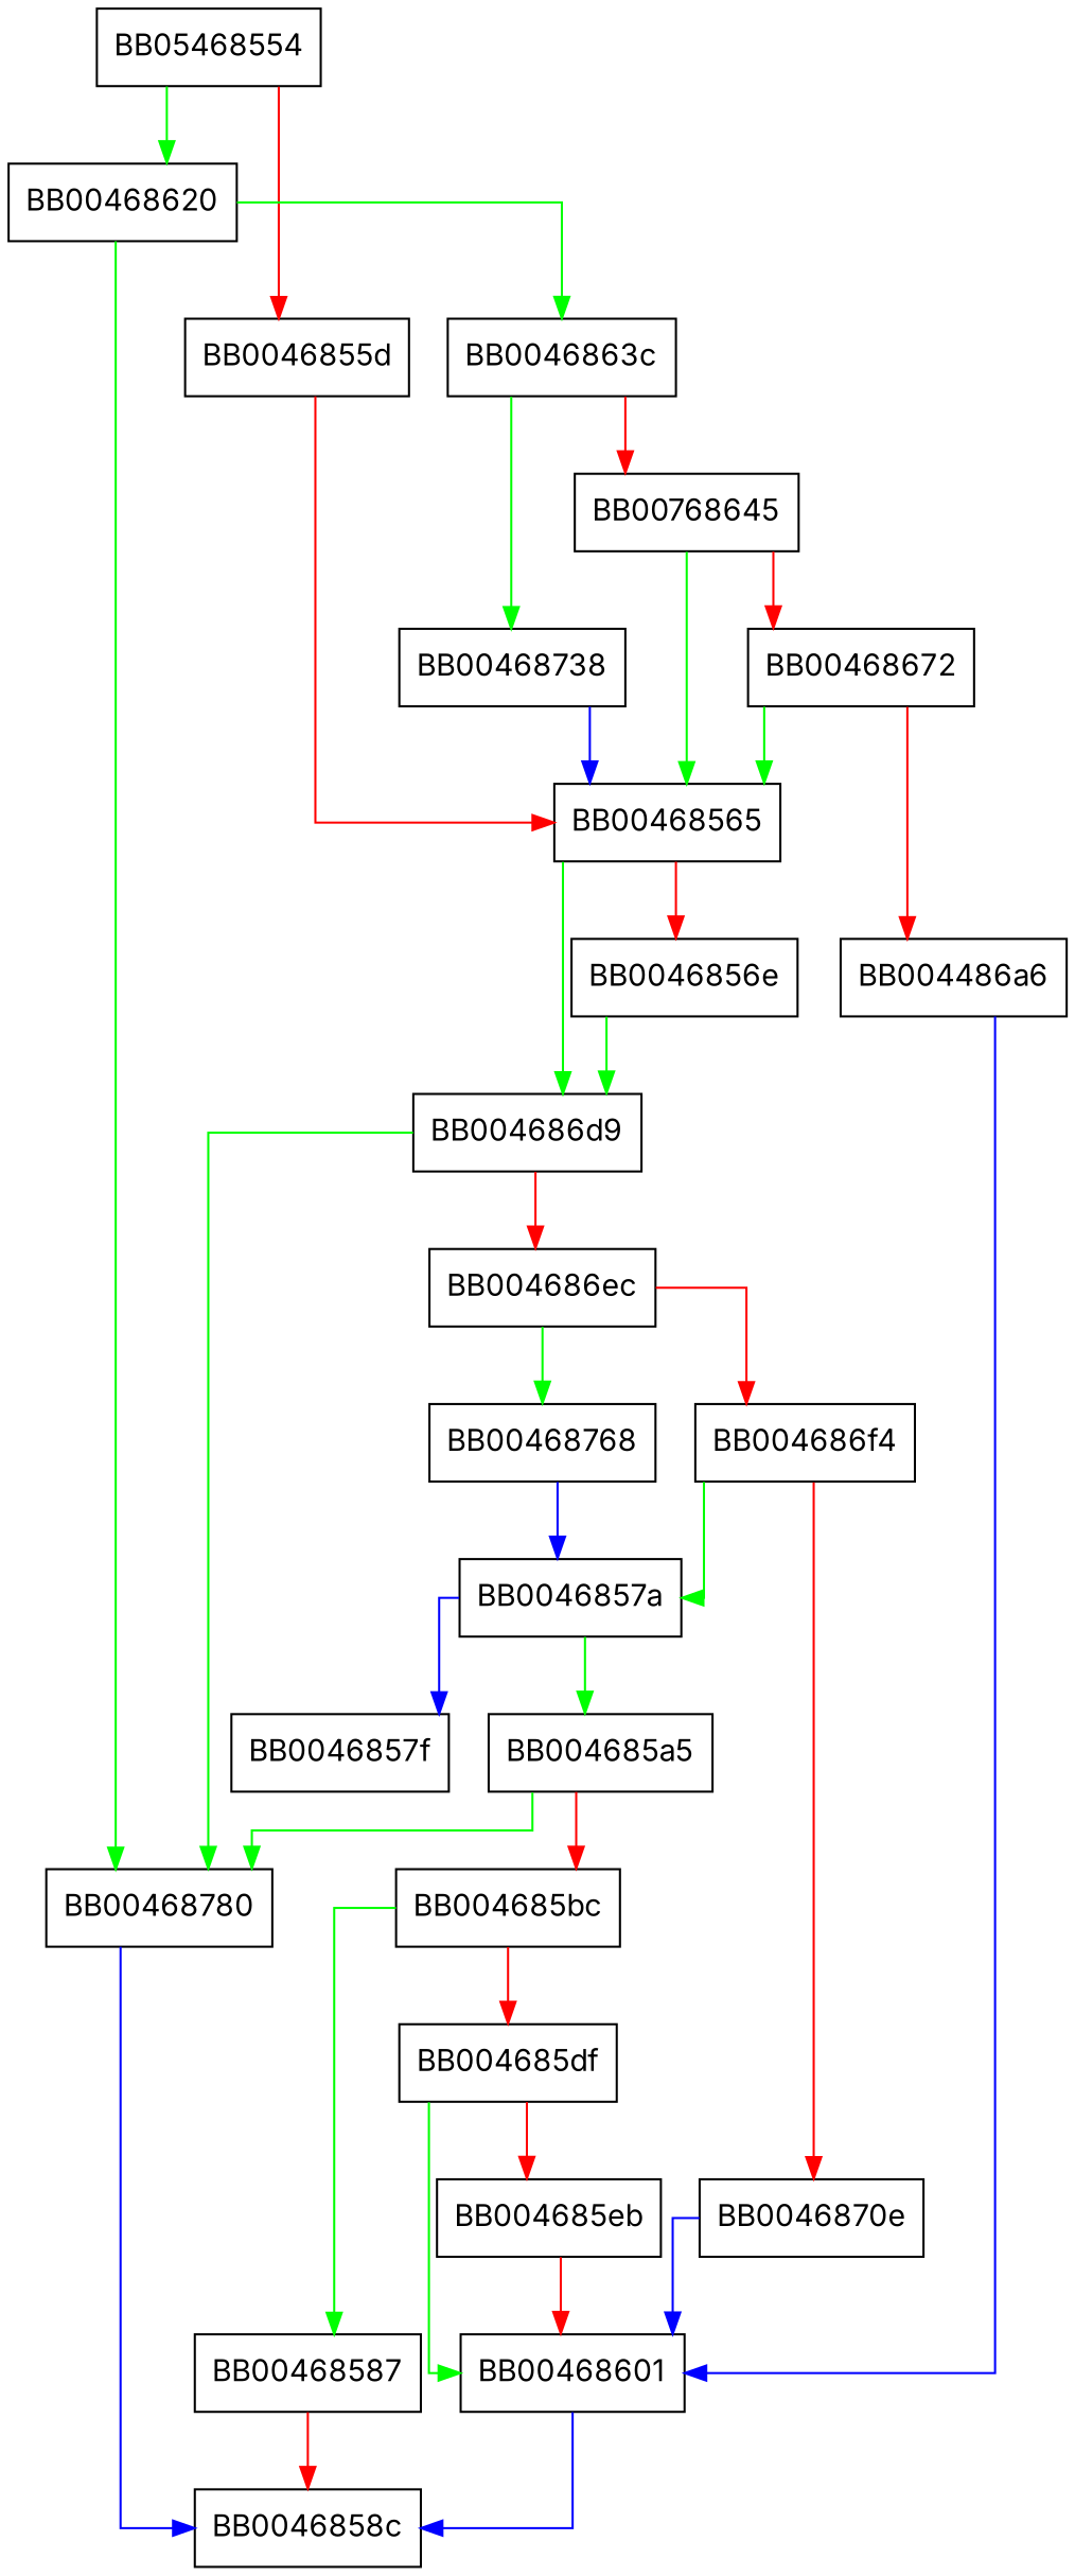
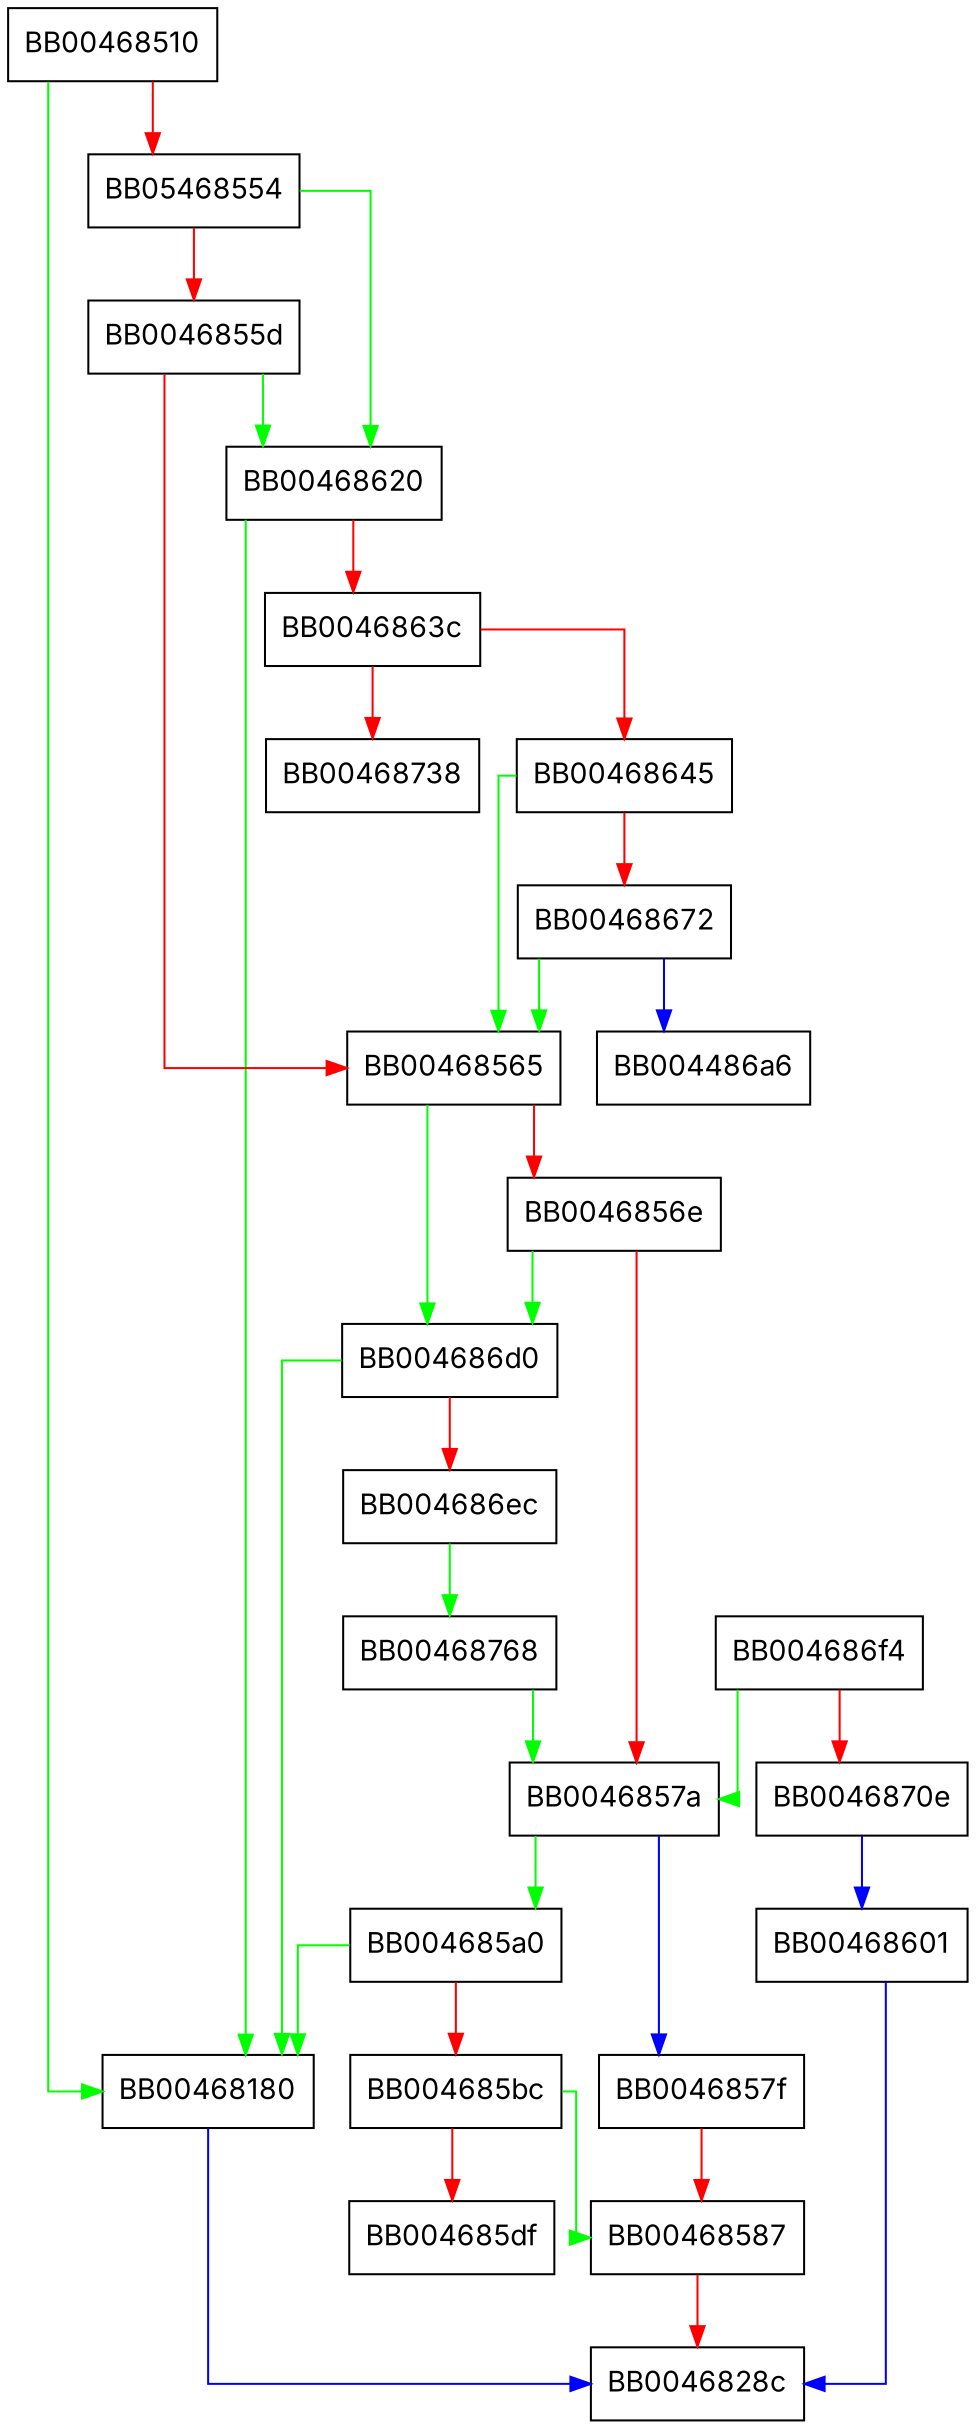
  digraph {
    fontname=Inter
    splines=ortho
    node [fontname=Inter shape=box]
    edge [color=red fontname=Inter]
-   BB00468780
+   BB00468510
+   BB00468780 [label=BB00468180]
    n3 [label=BB05468554]
-   BB0046858c
+   BB0046858c [label=BB0046828c]
    BB00468620
    BB0046855d
    BB0046863c
    BB00468565
    BB00468738
-   BB00468645 [label=BB00768645]
-   BB004686d0 [label=BB004686d9]
+   BB00468645
+   BB004686d0
    BB0046856e
    BB004686ec
    BB0046857a
    BB00468768
    BB004686f4
-   BB004685a0 [label=BB004685a5]
+   BB004685a0
    BB0046857f
    BB004685bc
    BB00468587
    BB004685df
    BB00468601
-   BB004685eb
    BB00468672
    n25 [label=BB004486a6]
    BB0046870e
+   BB00468510 -> BB00468780 [color=green]
+   BB00468510 -> n3
    BB00468780 -> BB0046858c [color=blue]
    n3 -> BB00468620 [color=green]
    n3 -> BB0046855d
    BB00468620 -> BB00468780 [color=green]
-   BB00468620 -> BB0046863c [color=green]
+   BB00468620 -> BB0046863c
+   BB0046855d -> BB00468620 [color=green]
    BB0046855d -> BB00468565
-   BB0046863c -> BB00468738 [color=green]
+   BB0046863c -> BB00468738
    BB0046863c -> BB00468645
    BB00468565 -> BB004686d0 [color=green]
    BB00468565 -> BB0046856e
-   BB00468738 -> BB00468565 [color=blue]
    BB00468645 -> BB00468565 [color=green]
    BB00468645 -> BB00468672
    BB004686d0 -> BB00468780 [color=green]
    BB004686d0 -> BB004686ec
    BB0046856e -> BB004686d0 [color=green]
+   BB0046856e -> BB0046857a
    BB004686ec -> BB00468768 [color=green]
-   BB004686ec -> BB004686f4
    BB0046857a -> BB004685a0 [color=green]
    BB0046857a -> BB0046857f [color=blue]
-   BB00468768 -> BB0046857a [color=blue]
+   BB00468768 -> BB0046857a [color=green]
    BB004686f4 -> BB0046857a [color=green]
    BB004686f4 -> BB0046870e
    BB004685a0 -> BB00468780 [color=green]
    BB004685a0 -> BB004685bc
+   BB0046857f -> BB00468587
    BB004685bc -> BB00468587 [color=green]
    BB004685bc -> BB004685df
    BB00468587 -> BB0046858c
-   BB004685df -> BB00468601 [color=green]
-   BB004685df -> BB004685eb
    BB00468601 -> BB0046858c [color=blue]
-   BB004685eb -> BB00468601
    BB00468672 -> BB00468565 [color=green]
-   BB00468672 -> n25
-   n25 -> BB00468601 [color=blue]
+   BB00468672 -> n25 [color=blue]
    BB0046870e -> BB00468601 [color=blue]
  }
